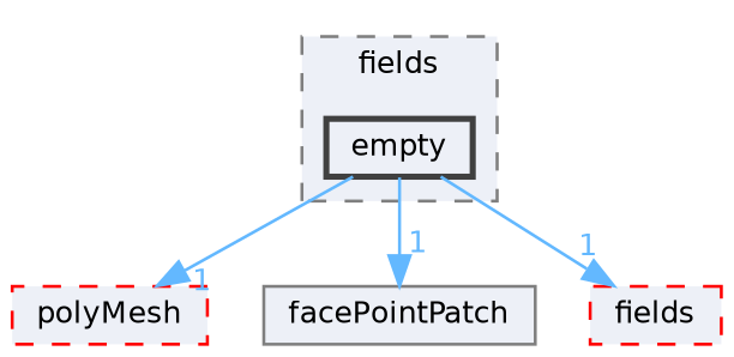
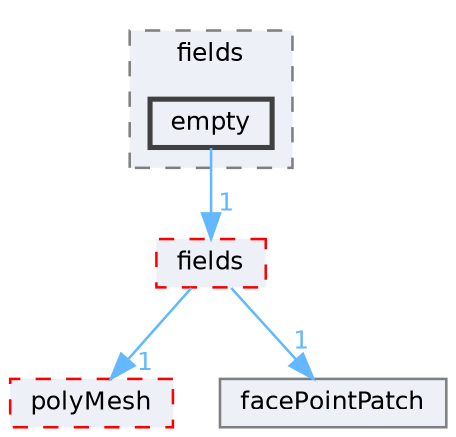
  digraph {
    compound=true
    node [color=red fillcolor="#edf0f7" fontname=Helvetica fontsize=10 shape=box style="filled,dashed"]
    edge [color=steelblue1 fontcolor=steelblue1 fontname=Helvetica fontsize=10 headlabel=1 labeldistance=1.5 labelfontname=Helvetica labelfontsize=10]
    n1 [color=grey25 height=0.2 label=empty style="filled,bold" width=0.4]
    n2 [height=0.2 label=polyMesh width=0.4]
    n3 [color=grey50 height=0.2 label=facePointPatch style=filled width=0.4]
    n4 [height=0.2 label=fields width=0.4]
    subgraph cluster_1 {
      bgcolor="#edf0f7"
      fontname=Helvetica
      fontsize=10
      label=fields
      pencolor=grey50
      style="filled,dashed"
      n1
    }
-   n1 -> n2
-   n1 -> n3
+   n4 -> n2
+   n4 -> n3
    n1 -> n4
  }
